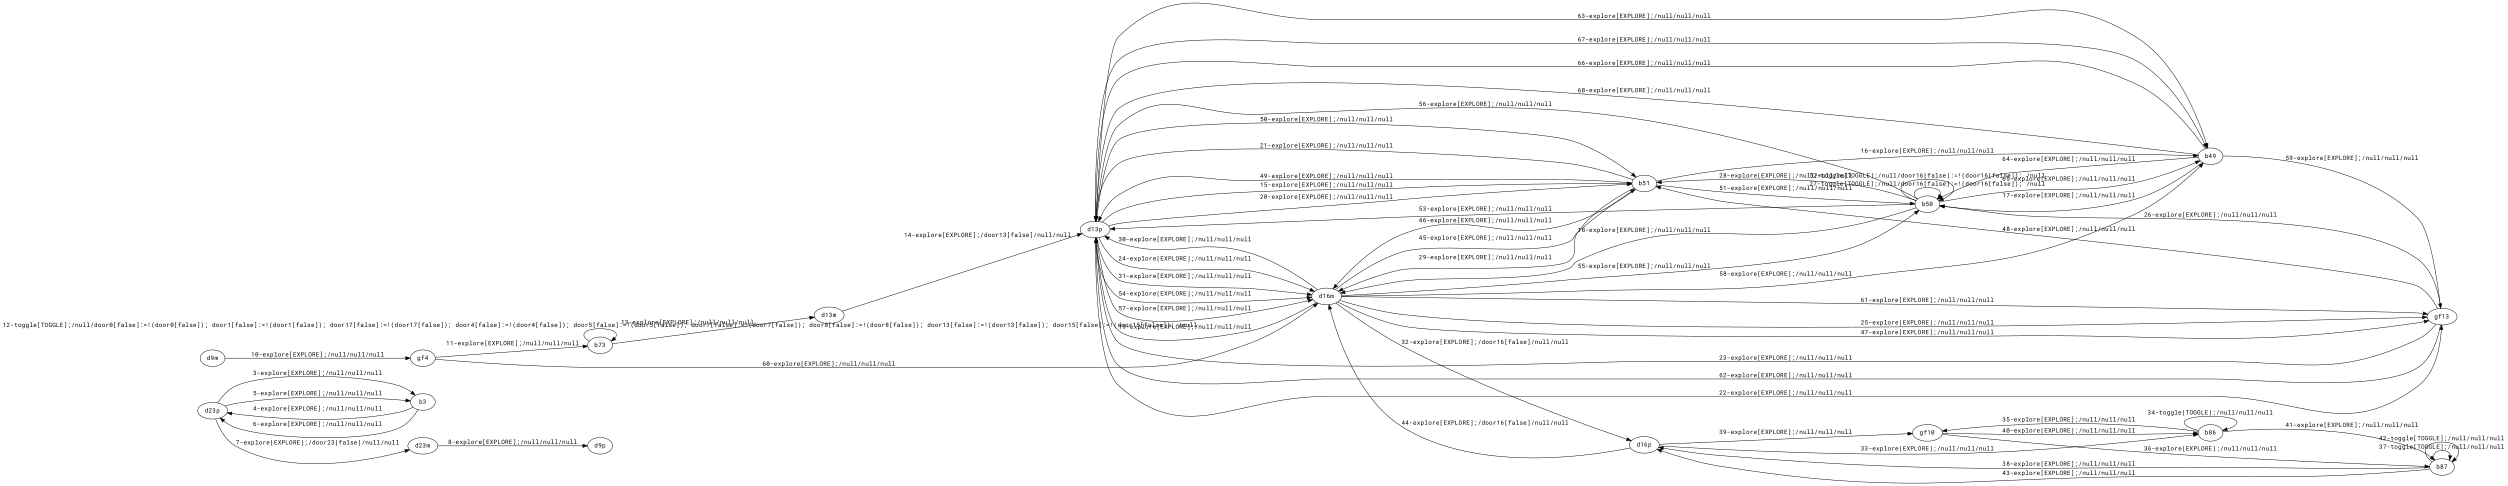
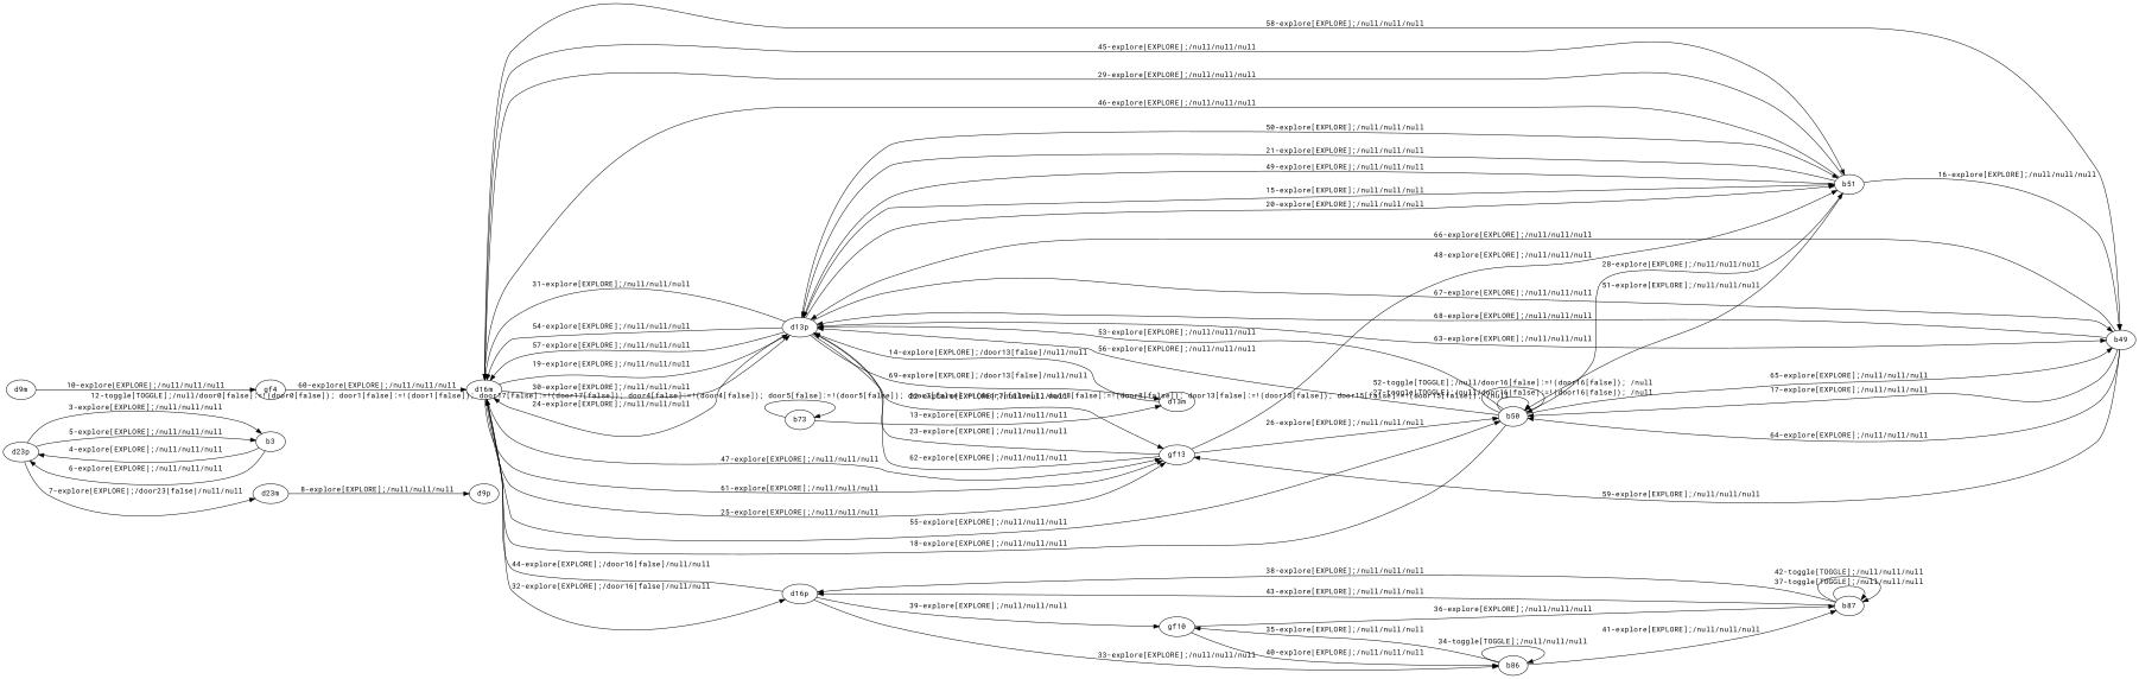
  digraph {
    fontname="Roboto Mono"
    rankdir=LR
    node [fontname="Roboto Mono"]
    edge [fontname="Roboto Mono"]
    d23p
    b3
    d23m
    d9p
    d9m
    gf4
    n7 [label=b73]
    d16m
    d13m
    d13p
    b51
    b49
    gf13
    b50
    d16p
    b86
    gf10
    b87
    d23p -> b3 [label="3-explore[EXPLORE];/null/null/null"]
    d23p -> b3 [label="5-explore[EXPLORE];/null/null/null"]
    d23p -> d23m [label="7-explore[EXPLORE];/door23[false]/null/null"]
    b3 -> d23p [label="4-explore[EXPLORE];/null/null/null"]
    b3 -> d23p [label="6-explore[EXPLORE];/null/null/null"]
    d23m -> d9p [label="8-explore[EXPLORE];/null/null/null"]
    d9m -> gf4 [label="10-explore[EXPLORE];/null/null/null"]
-   gf4 -> n7 [label="11-explore[EXPLORE];/null/null/null"]
    gf4 -> d16m [label="60-explore[EXPLORE];/null/null/null"]
    n7 -> n7 [label="12-toggle[TOGGLE];/null/door0[false]:=!(door0[false]); door1[false]:=!(door1[false]); door17[false]:=!(door17[false]); door4[false]:=!(door4[false]); door5[false]:=!(door5[false]); door7[false]:=!(door7[false]); door8[false]:=!(door8[false]); door13[false]:=!(door13[false]); door15[false]:=!(door15[false]); /null"]
    n7 -> d13m [label="13-explore[EXPLORE];/null/null/null"]
    d16m -> d13p [label="19-explore[EXPLORE];/null/null/null"]
    d16m -> d13p [label="30-explore[EXPLORE];/null/null/null"]
    d16m -> b51 [label="45-explore[EXPLORE];/null/null/null"]
    d16m -> b49 [label="58-explore[EXPLORE];/null/null/null"]
    d16m -> gf13 [label="25-explore[EXPLORE];/null/null/null"]
    d16m -> gf13 [label="47-explore[EXPLORE];/null/null/null"]
    d16m -> gf13 [label="61-explore[EXPLORE];/null/null/null"]
    d16m -> b50 [label="55-explore[EXPLORE];/null/null/null"]
    d16m -> d16p [label="32-explore[EXPLORE];/door16[false]/null/null"]
    d13m -> d13p [label="14-explore[EXPLORE];/door13[false]/null/null"]
    d13p -> d16m [label="24-explore[EXPLORE];/null/null/null"]
    d13p -> d16m [label="31-explore[EXPLORE];/null/null/null"]
    d13p -> d16m [label="54-explore[EXPLORE];/null/null/null"]
    d13p -> d16m [label="57-explore[EXPLORE];/null/null/null"]
+   d13p -> d13m [label="69-explore[EXPLORE];/door13[false]/null/null"]
    d13p -> b51 [label="15-explore[EXPLORE];/null/null/null"]
    d13p -> b51 [label="20-explore[EXPLORE];/null/null/null"]
    d13p -> b51 [label="50-explore[EXPLORE];/null/null/null"]
    d13p -> b49 [label="63-explore[EXPLORE];/null/null/null"]
    d13p -> b49 [label="67-explore[EXPLORE];/null/null/null"]
    d13p -> gf13 [label="22-explore[EXPLORE];/null/null/null"]
    b51 -> d16m [label="29-explore[EXPLORE];/null/null/null"]
    b51 -> d16m [label="46-explore[EXPLORE];/null/null/null"]
    b51 -> d13p [label="21-explore[EXPLORE];/null/null/null"]
    b51 -> d13p [label="49-explore[EXPLORE];/null/null/null"]
    b51 -> b49 [label="16-explore[EXPLORE];/null/null/null"]
    b51 -> b50 [label="51-explore[EXPLORE];/null/null/null"]
    b49 -> d13p [label="66-explore[EXPLORE];/null/null/null"]
    b49 -> d13p [label="68-explore[EXPLORE];/null/null/null"]
    b49 -> gf13 [label="59-explore[EXPLORE];/null/null/null"]
    b49 -> b50 [label="17-explore[EXPLORE];/null/null/null"]
    b49 -> b50 [label="64-explore[EXPLORE];/null/null/null"]
    gf13 -> d13p [label="23-explore[EXPLORE];/null/null/null"]
    gf13 -> d13p [label="62-explore[EXPLORE];/null/null/null"]
    gf13 -> b51 [label="48-explore[EXPLORE];/null/null/null"]
    gf13 -> b50 [label="26-explore[EXPLORE];/null/null/null"]
    b50 -> d16m [label="18-explore[EXPLORE];/null/null/null"]
    b50 -> d13p [label="53-explore[EXPLORE];/null/null/null"]
    b50 -> d13p [label="56-explore[EXPLORE];/null/null/null"]
    b50 -> b51 [label="28-explore[EXPLORE];/null/null/null"]
    b50 -> b49 [label="65-explore[EXPLORE];/null/null/null"]
    b50 -> b50 [label="27-toggle[TOGGLE];/null/door16[false]:=!(door16[false]); /null"]
    b50 -> b50 [label="52-toggle[TOGGLE];/null/door16[false]:=!(door16[false]); /null"]
    d16p -> d16m [label="44-explore[EXPLORE];/door16[false]/null/null"]
    d16p -> b86 [label="33-explore[EXPLORE];/null/null/null"]
    d16p -> gf10 [label="39-explore[EXPLORE];/null/null/null"]
    b86 -> b86 [label="34-toggle[TOGGLE];/null/null/null"]
    b86 -> gf10 [label="35-explore[EXPLORE];/null/null/null"]
    b86 -> b87 [label="41-explore[EXPLORE];/null/null/null"]
    gf10 -> b86 [label="40-explore[EXPLORE];/null/null/null"]
    gf10 -> b87 [label="36-explore[EXPLORE];/null/null/null"]
    b87 -> d16p [label="38-explore[EXPLORE];/null/null/null"]
    b87 -> d16p [label="43-explore[EXPLORE];/null/null/null"]
    b87 -> b87 [label="37-toggle[TOGGLE];/null/null/null"]
    b87 -> b87 [label="42-toggle[TOGGLE];/null/null/null"]
  }
